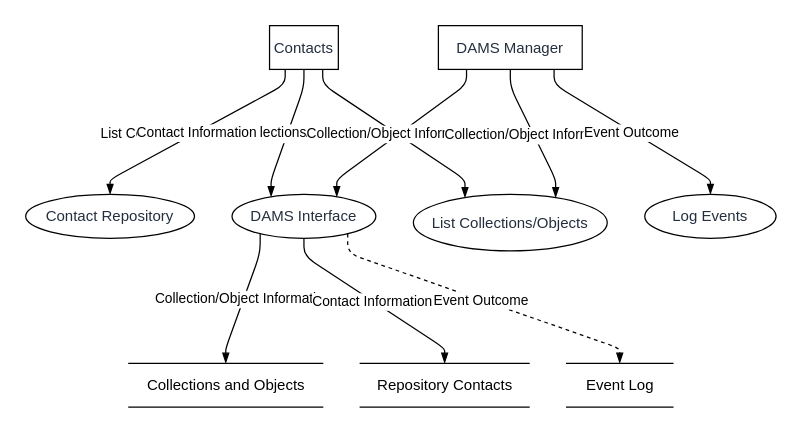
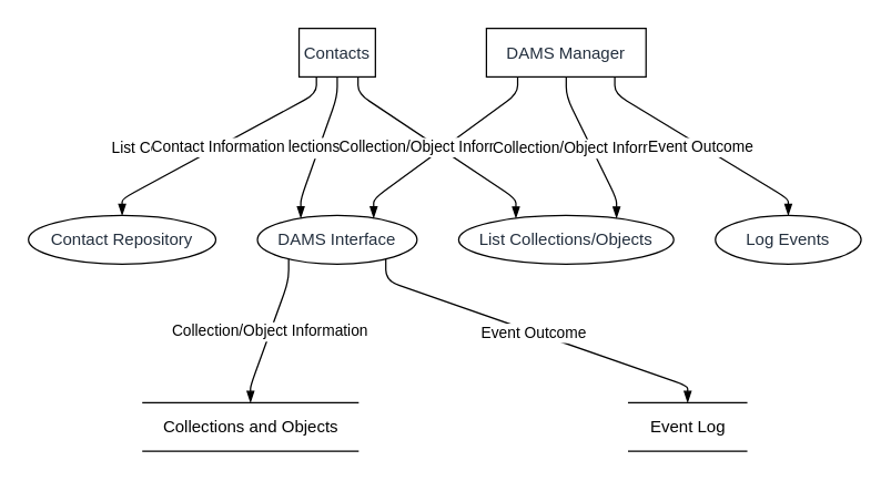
  <mxCell id="0" />
  <mxCell id="1" parent="0" />
  <mxCell id="2" value="Contacts" style="shape=rectangle;whiteSpace=wrap;html=1;fillColor=#ffffff;strokeColor=#000000;align=center;verticalAlign=middle;fontColor=#232F3E;" vertex="1" parent="1"><mxGeometry x="215" width="55" height="35" as="geometry" y="20" /></mxCell>
  <mxCell id="3" value="DAMS Manager" style="shape=rectangle;whiteSpace=wrap;html=1;fillColor=#ffffff;strokeColor=#000000;align=center;verticalAlign=middle;fontColor=#232F3E;" vertex="1" parent="1"><mxGeometry x="350" width="115" height="35" as="geometry" y="20" /></mxCell>
  <mxCell id="4" value="DAMS Interface" style="shape=ellipse;perimeter=ellipsePerimeter;whiteSpace=wrap;html=1;fillColor=#ffffff;strokeColor=#000000;align=center;verticalAlign=middle;fontColor=#232F3E;" vertex="1" parent="1"><mxGeometry x="185" y="155" width="115" height="35" as="geometry" /></mxCell>
  <mxCell id="5" value="Collections and Objects" style="html=1;dashed=0;whiteSpace=wrap;shape=partialRectangle;right=0;left=0;" vertex="1" parent="1"><mxGeometry x="102.5" y="290" width="155" height="35" as="geometry" /></mxCell>
- <mxCell id="6" value="Repository Contacts" style="html=1;dashed=0;whiteSpace=wrap;shape=partialRectangle;right=0;left=0;" vertex="1" parent="1"><mxGeometry x="287.5" y="290" width="135" height="35" as="geometry" /></mxCell>
  <mxCell id="7" value="Event Log" style="html=1;dashed=0;whiteSpace=wrap;shape=partialRectangle;right=0;left=0;" vertex="1" parent="1"><mxGeometry x="452.5" y="290" width="85" height="35" as="geometry" /></mxCell>
- <mxCell id="8" value="List Collections/Objects" style="shape=ellipse;perimeter=ellipsePerimeter;whiteSpace=wrap;html=1;fillColor=#ffffff;strokeColor=#000000;align=center;verticalAlign=middle;fontColor=#232F3E;" vertex="1" parent="1"><mxGeometry x="330" y="155" width="155" height="45" as="geometry" /></mxCell>
+ <mxCell id="8" value="List Collections/Objects" style="shape=ellipse;perimeter=ellipsePerimeter;whiteSpace=wrap;html=1;fillColor=#ffffff;strokeColor=#000000;align=center;verticalAlign=middle;fontColor=#232F3E;" vertex="1" parent="1"><mxGeometry x="330" y="155" width="155" height="35" as="geometry" /></mxCell>
  <mxCell id="9" value="Contact Repository" style="shape=ellipse;perimeter=ellipsePerimeter;whiteSpace=wrap;html=1;fillColor=#ffffff;strokeColor=#000000;align=center;verticalAlign=middle;fontColor=#232F3E;" vertex="1" parent="1"><mxGeometry y="155" width="135" height="35" as="geometry" x="20" /></mxCell>
  <mxCell id="10" value="Log Events" style="shape=ellipse;perimeter=ellipsePerimeter;whiteSpace=wrap;html=1;fillColor=#ffffff;strokeColor=#000000;align=center;verticalAlign=middle;fontColor=#232F3E;" vertex="1" parent="1"><mxGeometry x="515" y="155" width="105" height="35" as="geometry" /></mxCell>
  <mxCell id="11" value="List Collections/Objects, Contact Information, Event Outcome" style="endArrow=blockThin;endFill=1;fontSize=11;orthogonal=1;noEdgeStyle=1;" edge="1" parent="1" source="2" target="4"><mxGeometry relative="1" as="geometry"><Array as="points"><mxPoint x="242.5" y="69" /><mxPoint x="216.25" y="143" /></Array></mxGeometry></mxCell>
  <mxCell id="12" value="List Collections/Objects, Contact Information, Event Outcome" style="endArrow=blockThin;endFill=1;fontSize=11;orthogonal=1;noEdgeStyle=1;" edge="1" parent="1" source="3" target="4"><mxGeometry relative="1" as="geometry"><Array as="points"><mxPoint x="372.5" y="67" /><mxPoint x="268.75" y="143" /></Array></mxGeometry></mxCell>
  <mxCell id="13" value="Collection/Object Information" style="endArrow=blockThin;endFill=1;fontSize=11;orthogonal=1;noEdgeStyle=1;" edge="1" parent="1" source="4" target="5"><mxGeometry relative="1" as="geometry"><Array as="points"><mxPoint x="207.5" y="202" /><mxPoint x="180" y="278" /></Array></mxGeometry></mxCell>
- <mxCell id="14" value="Contact Information" style="endArrow=blockThin;endFill=1;fontSize=11;orthogonal=1;noEdgeStyle=1;" edge="1" parent="1" source="4" target="6"><mxGeometry relative="1" as="geometry"><Array as="points"><mxPoint x="242.5" y="204" /><mxPoint x="355" y="278" /></Array></mxGeometry></mxCell>
- <mxCell id="15" value="Event Outcome" style="endArrow=blockThin;endFill=1;fontSize=11;orthogonal=1;noEdgeStyle=1;dashed=1;" edge="1" parent="1" source="4" target="7"><mxGeometry relative="1" as="geometry"><Array as="points"><mxPoint x="277.5" y="202" /><mxPoint x="495" y="278" /></Array></mxGeometry></mxCell>
+ <mxCell id="15" value="Event Outcome" style="endArrow=blockThin;endFill=1;fontSize=11;orthogonal=1;noEdgeStyle=1;" edge="1" parent="1" source="4" target="7"><mxGeometry relative="1" as="geometry"><Array as="points"><mxPoint x="277.5" y="202" /><mxPoint x="495" y="278" /></Array></mxGeometry></mxCell>
  <mxCell id="16" value="Collection/Object Information" style="endArrow=blockThin;endFill=1;fontSize=11;orthogonal=1;noEdgeStyle=1;" edge="1" parent="1" source="2" target="8"><mxGeometry relative="1" as="geometry"><Array as="points"><mxPoint x="257.5" y="67" /><mxPoint x="371.25" y="143" /></Array></mxGeometry></mxCell>
  <mxCell id="17" value="Collection/Object Information" style="endArrow=blockThin;endFill=1;fontSize=11;orthogonal=1;noEdgeStyle=1;" edge="1" parent="1" source="3" target="8"><mxGeometry relative="1" as="geometry"><Array as="points"><mxPoint x="407.5" y="69" /><mxPoint x="443.75" y="143" /></Array></mxGeometry></mxCell>
  <mxCell id="18" value="Contact Information" style="endArrow=blockThin;endFill=1;fontSize=11;orthogonal=1;noEdgeStyle=1;" edge="1" parent="1" source="2" target="9"><mxGeometry relative="1" as="geometry"><Array as="points"><mxPoint x="227.5" y="67" /><mxPoint x="87.5" y="143" /></Array></mxGeometry></mxCell>
  <mxCell id="19" value="Event Outcome" style="endArrow=blockThin;endFill=1;fontSize=11;orthogonal=1;noEdgeStyle=1;" edge="1" parent="1" source="3" target="10"><mxGeometry relative="1" as="geometry"><Array as="points"><mxPoint x="442.5" y="67" /><mxPoint x="567.5" y="143" /></Array></mxGeometry></mxCell>
